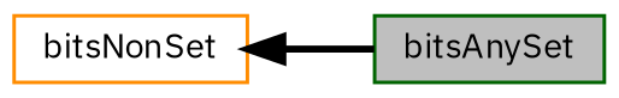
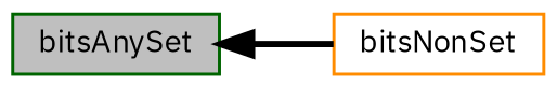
  digraph {
    rankdir=LR
    fontname="IBM Plex Sans"
    node [fontname="IBM Plex Sans" fontsize=10 shape=record style=filled]
    n1 [color=darkgreen fillcolor=grey75 fontcolor=black height=0.2 label=bitsAnySet width=0.4]
    n2 [color=darkorange fillcolor=white height=0.2 label=bitsNonSet width=0.4]
-   n2 -> n1 [color=black dir=back fontname="IBM Plex Sans" fontsize=10 labelfontname=Helvetica labelfontsize=10 style=bold]
+   n1 -> n2 [color=black dir=back fontname="IBM Plex Sans" fontsize=10 labelfontname=Helvetica labelfontsize=10 style=bold]
  }
